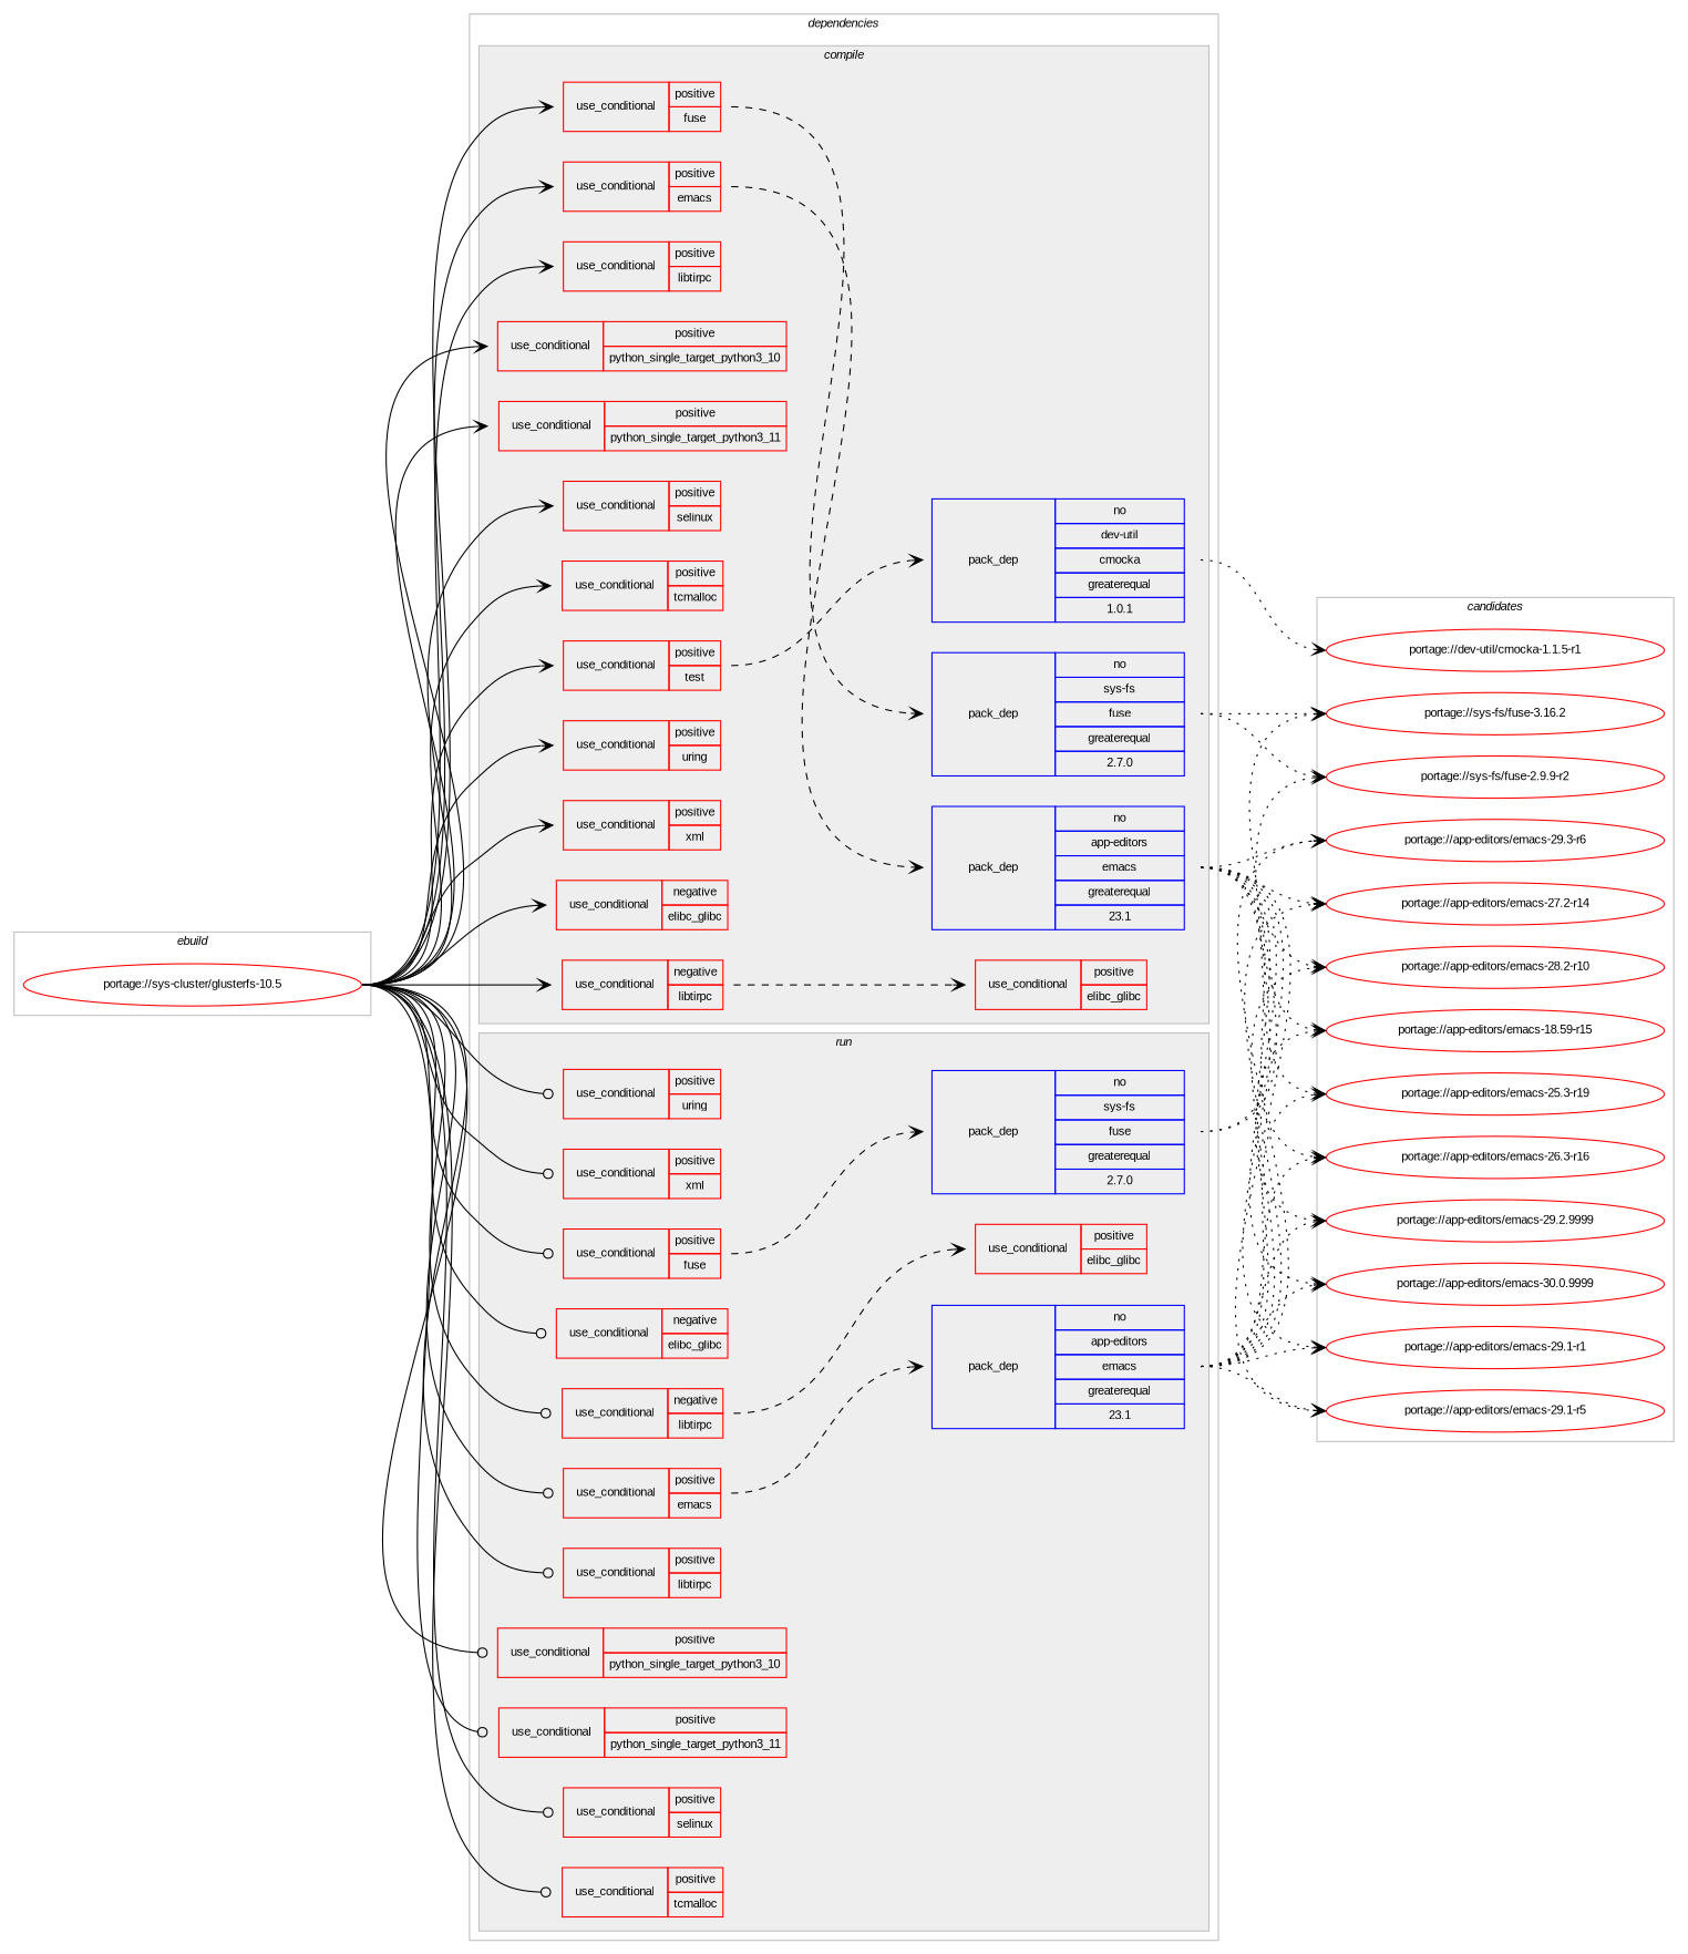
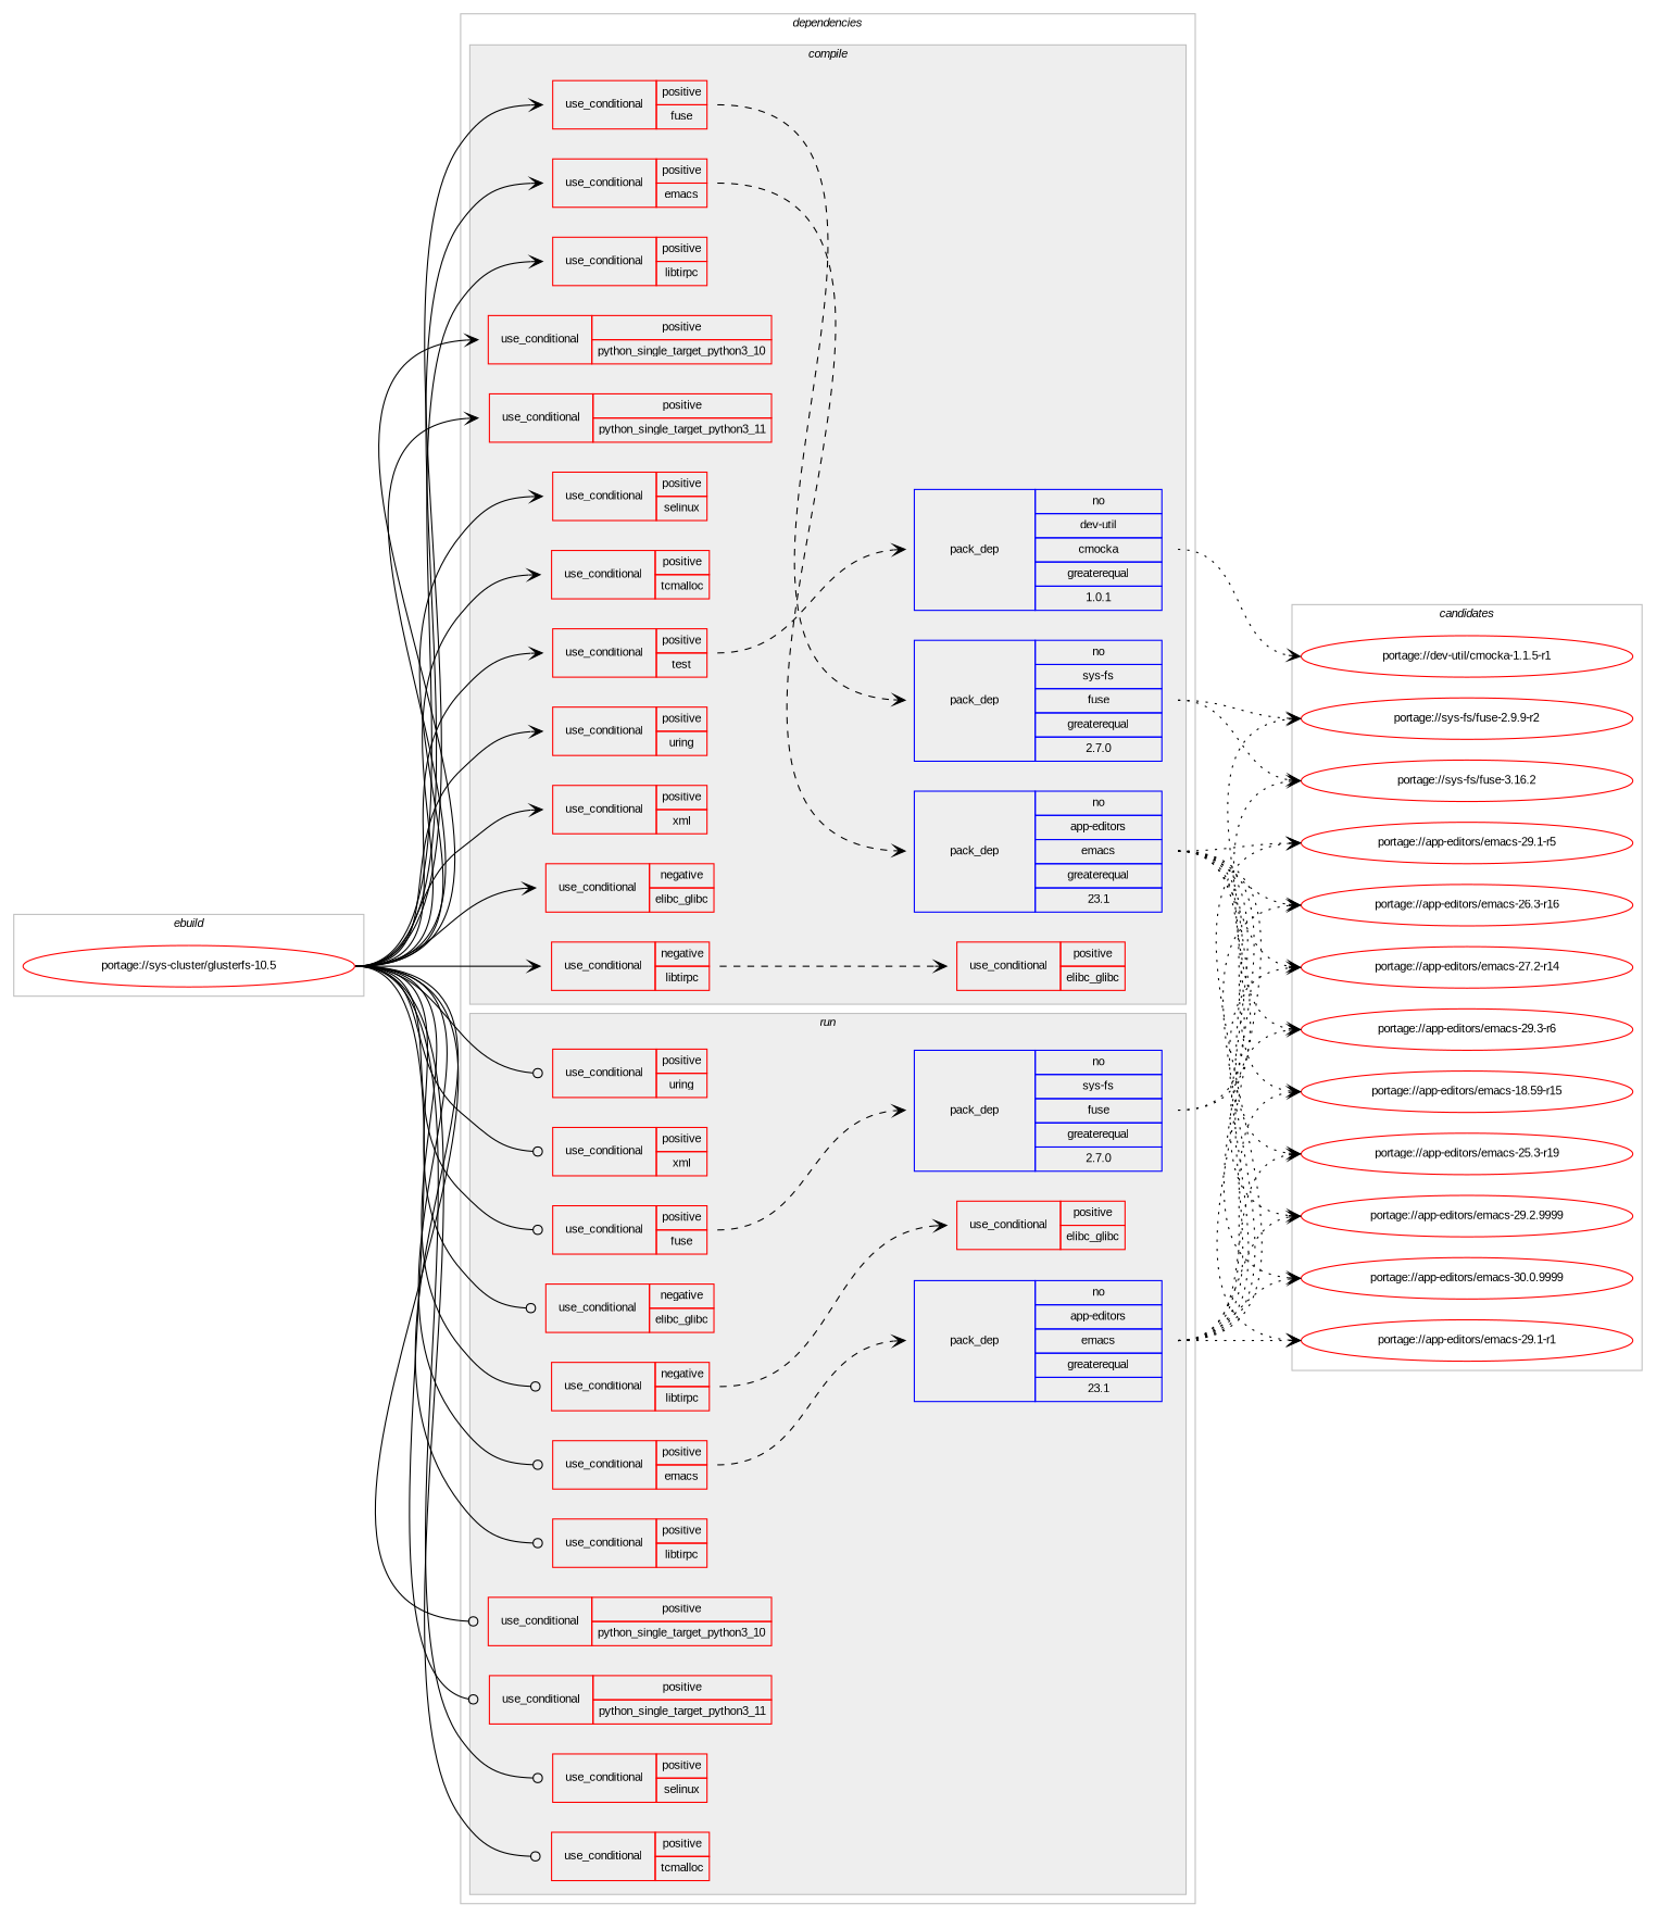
  digraph {
    compound=true
    concentrate=true
    fontname="Liberation Sans"
    fontsize=10
    newrank=true
    rankdir=LR
    ranksep=1.5
    node [color=red fontname="Liberation Sans" fontsize=10 shape=none]
    edge [arrowhead=vee fontname="Liberation Sans" headport=w style=dotted tailport=e weight=20]
    n1 [label="portage://sys-cluster/glusterfs-10.5" width=4 shape=""]
    n2 [label=<<TABLE BORDER="0" CELLBORDER="1" CELLSPACING="0" CELLPADDING="4"><TR><TD ROWSPAN="3" CELLPADDING="10">use_conditional</TD></TR><TR><TD>negative</TD></TR><TR><TD>elibc_glibc</TD></TR></TABLE>>]
    n3 [label=<<TABLE BORDER="0" CELLBORDER="1" CELLSPACING="0" CELLPADDING="4"><TR><TD ROWSPAN="3" CELLPADDING="10">use_conditional</TD></TR><TR><TD>positive</TD></TR><TR><TD>elibc_glibc</TD></TR></TABLE>>]
    n4 [label=<<TABLE BORDER="0" CELLBORDER="1" CELLSPACING="0" CELLPADDING="4"><TR><TD ROWSPAN="3" CELLPADDING="10">use_conditional</TD></TR><TR><TD>negative</TD></TR><TR><TD>libtirpc</TD></TR></TABLE>>]
    n5 [color=blue label=<<TABLE BORDER="0" CELLBORDER="1" CELLSPACING="0" CELLPADDING="4" WIDTH="220"><TR><TD ROWSPAN="6" CELLPADDING="30">pack_dep</TD></TR><TR><TD WIDTH="110">no</TD></TR><TR><TD>app-editors</TD></TR><TR><TD>emacs</TD></TR><TR><TD>greaterequal</TD></TR><TR><TD>23.1</TD></TR></TABLE>>]
    n6 [label=<<TABLE BORDER="0" CELLBORDER="1" CELLSPACING="0" CELLPADDING="4"><TR><TD ROWSPAN="3" CELLPADDING="10">use_conditional</TD></TR><TR><TD>positive</TD></TR><TR><TD>emacs</TD></TR></TABLE>>]
    n7 [color=blue label=<<TABLE BORDER="0" CELLBORDER="1" CELLSPACING="0" CELLPADDING="4" WIDTH="220"><TR><TD ROWSPAN="6" CELLPADDING="30">pack_dep</TD></TR><TR><TD WIDTH="110">no</TD></TR><TR><TD>sys-fs</TD></TR><TR><TD>fuse</TD></TR><TR><TD>greaterequal</TD></TR><TR><TD>2.7.0</TD></TR></TABLE>>]
    n8 [label=<<TABLE BORDER="0" CELLBORDER="1" CELLSPACING="0" CELLPADDING="4"><TR><TD ROWSPAN="3" CELLPADDING="10">use_conditional</TD></TR><TR><TD>positive</TD></TR><TR><TD>fuse</TD></TR></TABLE>>]
    n9 [label=<<TABLE BORDER="0" CELLBORDER="1" CELLSPACING="0" CELLPADDING="4"><TR><TD ROWSPAN="3" CELLPADDING="10">use_conditional</TD></TR><TR><TD>positive</TD></TR><TR><TD>libtirpc</TD></TR></TABLE>>]
    n10 [label=<<TABLE BORDER="0" CELLBORDER="1" CELLSPACING="0" CELLPADDING="4"><TR><TD ROWSPAN="3" CELLPADDING="10">use_conditional</TD></TR><TR><TD>positive</TD></TR><TR><TD>python_single_target_python3_10</TD></TR></TABLE>>]
    n11 [label=<<TABLE BORDER="0" CELLBORDER="1" CELLSPACING="0" CELLPADDING="4"><TR><TD ROWSPAN="3" CELLPADDING="10">use_conditional</TD></TR><TR><TD>positive</TD></TR><TR><TD>python_single_target_python3_11</TD></TR></TABLE>>]
    n12 [label=<<TABLE BORDER="0" CELLBORDER="1" CELLSPACING="0" CELLPADDING="4"><TR><TD ROWSPAN="3" CELLPADDING="10">use_conditional</TD></TR><TR><TD>positive</TD></TR><TR><TD>selinux</TD></TR></TABLE>>]
    n13 [label=<<TABLE BORDER="0" CELLBORDER="1" CELLSPACING="0" CELLPADDING="4"><TR><TD ROWSPAN="3" CELLPADDING="10">use_conditional</TD></TR><TR><TD>positive</TD></TR><TR><TD>tcmalloc</TD></TR></TABLE>>]
    n14 [color=blue label=<<TABLE BORDER="0" CELLBORDER="1" CELLSPACING="0" CELLPADDING="4" WIDTH="220"><TR><TD ROWSPAN="6" CELLPADDING="30">pack_dep</TD></TR><TR><TD WIDTH="110">no</TD></TR><TR><TD>dev-util</TD></TR><TR><TD>cmocka</TD></TR><TR><TD>greaterequal</TD></TR><TR><TD>1.0.1</TD></TR></TABLE>>]
    n15 [label=<<TABLE BORDER="0" CELLBORDER="1" CELLSPACING="0" CELLPADDING="4"><TR><TD ROWSPAN="3" CELLPADDING="10">use_conditional</TD></TR><TR><TD>positive</TD></TR><TR><TD>test</TD></TR></TABLE>>]
    n16 [label=<<TABLE BORDER="0" CELLBORDER="1" CELLSPACING="0" CELLPADDING="4"><TR><TD ROWSPAN="3" CELLPADDING="10">use_conditional</TD></TR><TR><TD>positive</TD></TR><TR><TD>uring</TD></TR></TABLE>>]
    n17 [label=<<TABLE BORDER="0" CELLBORDER="1" CELLSPACING="0" CELLPADDING="4"><TR><TD ROWSPAN="3" CELLPADDING="10">use_conditional</TD></TR><TR><TD>positive</TD></TR><TR><TD>xml</TD></TR></TABLE>>]
    n18 [color=blue label=<<TABLE BORDER="0" CELLBORDER="1" CELLSPACING="0" CELLPADDING="4" WIDTH="220"><TR><TD ROWSPAN="6" CELLPADDING="30">pack_dep</TD></TR><TR><TD WIDTH="110">no</TD></TR><TR><TD>sys-fs</TD></TR><TR><TD>fuse</TD></TR><TR><TD>greaterequal</TD></TR><TR><TD>2.7.0</TD></TR></TABLE>>]
    n19 [label=<<TABLE BORDER="0" CELLBORDER="1" CELLSPACING="0" CELLPADDING="4"><TR><TD ROWSPAN="3" CELLPADDING="10">use_conditional</TD></TR><TR><TD>positive</TD></TR><TR><TD>fuse</TD></TR></TABLE>>]
    n20 [label=<<TABLE BORDER="0" CELLBORDER="1" CELLSPACING="0" CELLPADDING="4"><TR><TD ROWSPAN="3" CELLPADDING="10">use_conditional</TD></TR><TR><TD>negative</TD></TR><TR><TD>elibc_glibc</TD></TR></TABLE>>]
    n21 [label=<<TABLE BORDER="0" CELLBORDER="1" CELLSPACING="0" CELLPADDING="4"><TR><TD ROWSPAN="3" CELLPADDING="10">use_conditional</TD></TR><TR><TD>positive</TD></TR><TR><TD>elibc_glibc</TD></TR></TABLE>>]
    n22 [label=<<TABLE BORDER="0" CELLBORDER="1" CELLSPACING="0" CELLPADDING="4"><TR><TD ROWSPAN="3" CELLPADDING="10">use_conditional</TD></TR><TR><TD>negative</TD></TR><TR><TD>libtirpc</TD></TR></TABLE>>]
    n23 [color=blue label=<<TABLE BORDER="0" CELLBORDER="1" CELLSPACING="0" CELLPADDING="4" WIDTH="220"><TR><TD ROWSPAN="6" CELLPADDING="30">pack_dep</TD></TR><TR><TD WIDTH="110">no</TD></TR><TR><TD>app-editors</TD></TR><TR><TD>emacs</TD></TR><TR><TD>greaterequal</TD></TR><TR><TD>23.1</TD></TR></TABLE>>]
    n24 [label=<<TABLE BORDER="0" CELLBORDER="1" CELLSPACING="0" CELLPADDING="4"><TR><TD ROWSPAN="3" CELLPADDING="10">use_conditional</TD></TR><TR><TD>positive</TD></TR><TR><TD>emacs</TD></TR></TABLE>>]
    n25 [label=<<TABLE BORDER="0" CELLBORDER="1" CELLSPACING="0" CELLPADDING="4"><TR><TD ROWSPAN="3" CELLPADDING="10">use_conditional</TD></TR><TR><TD>positive</TD></TR><TR><TD>libtirpc</TD></TR></TABLE>>]
    n26 [label=<<TABLE BORDER="0" CELLBORDER="1" CELLSPACING="0" CELLPADDING="4"><TR><TD ROWSPAN="3" CELLPADDING="10">use_conditional</TD></TR><TR><TD>positive</TD></TR><TR><TD>python_single_target_python3_10</TD></TR></TABLE>>]
    n27 [label=<<TABLE BORDER="0" CELLBORDER="1" CELLSPACING="0" CELLPADDING="4"><TR><TD ROWSPAN="3" CELLPADDING="10">use_conditional</TD></TR><TR><TD>positive</TD></TR><TR><TD>python_single_target_python3_11</TD></TR></TABLE>>]
    n28 [label=<<TABLE BORDER="0" CELLBORDER="1" CELLSPACING="0" CELLPADDING="4"><TR><TD ROWSPAN="3" CELLPADDING="10">use_conditional</TD></TR><TR><TD>positive</TD></TR><TR><TD>selinux</TD></TR></TABLE>>]
    n29 [label=<<TABLE BORDER="0" CELLBORDER="1" CELLSPACING="0" CELLPADDING="4"><TR><TD ROWSPAN="3" CELLPADDING="10">use_conditional</TD></TR><TR><TD>positive</TD></TR><TR><TD>tcmalloc</TD></TR></TABLE>>]
    n30 [label=<<TABLE BORDER="0" CELLBORDER="1" CELLSPACING="0" CELLPADDING="4"><TR><TD ROWSPAN="3" CELLPADDING="10">use_conditional</TD></TR><TR><TD>positive</TD></TR><TR><TD>uring</TD></TR></TABLE>>]
    n31 [label=<<TABLE BORDER="0" CELLBORDER="1" CELLSPACING="0" CELLPADDING="4"><TR><TD ROWSPAN="3" CELLPADDING="10">use_conditional</TD></TR><TR><TD>positive</TD></TR><TR><TD>xml</TD></TR></TABLE>>]
    n32 [label="portage://app-editors/emacs-18.59-r15" width=4 shape=""]
    n33 [label="portage://app-editors/emacs-25.3-r19" width=4 shape=""]
    n34 [label="portage://app-editors/emacs-26.3-r16" width=4 shape=""]
    n35 [label="portage://app-editors/emacs-27.2-r14" width=4 shape=""]
-   n36 [label="portage://app-editors/emacs-28.2-r10" width=4 shape=""]
    n37 [label="portage://app-editors/emacs-29.1-r1" width=4 shape=""]
    n38 [label="portage://app-editors/emacs-29.1-r5" width=4 shape=""]
    n39 [label="portage://app-editors/emacs-29.3-r6" width=4 shape=""]
    n40 [label="portage://app-editors/emacs-29.2.9999" width=4 shape=""]
    n41 [label="portage://app-editors/emacs-30.0.9999" width=4 shape=""]
    n42 [label="portage://sys-fs/fuse-2.9.9-r2" width=4 shape=""]
    n43 [label="portage://sys-fs/fuse-3.16.2" width=4 shape=""]
    n44 [label="portage://dev-util/cmocka-1.1.5-r1" width=4 shape=""]
    subgraph cluster_1 {
      color=gray
      label=<<i>ebuild</i>>
      rank=same
      n1
    }
    subgraph cluster_2 {
      color=gray
      label=<<i>dependencies</i>>
      subgraph cluster_3 {
        color=gray
        fillcolor="#eeeeee"
        label=<<i>compile</i>>
        style=filled
        subgraph sub_4 {
          color=gray
          fillcolor="#eeeeee"
          label=<<i>compile</i>>
          style=filled
          n2
        }
        subgraph sub_5 {
          color=gray
          fillcolor="#eeeeee"
          label=<<i>compile</i>>
          style=filled
          n4
          subgraph sub_6 {
            color=gray
            fillcolor="#eeeeee"
            label=<<i>compile</i>>
            style=filled
            n3
          }
        }
        subgraph sub_7 {
          color=gray
          fillcolor="#eeeeee"
          label=<<i>compile</i>>
          style=filled
          n6
          subgraph sub_8 {
            color=gray
            fillcolor="#eeeeee"
            label=<<i>compile</i>>
            style=filled
            n5
          }
        }
        subgraph sub_9 {
          color=gray
          fillcolor="#eeeeee"
          label=<<i>compile</i>>
          style=filled
          n8
          subgraph sub_10 {
            color=gray
            fillcolor="#eeeeee"
            label=<<i>compile</i>>
            style=filled
            n7
          }
        }
        subgraph sub_11 {
          color=gray
          fillcolor="#eeeeee"
          label=<<i>compile</i>>
          style=filled
          n9
        }
        subgraph sub_12 {
          color=gray
          fillcolor="#eeeeee"
          label=<<i>compile</i>>
          style=filled
          n10
        }
        subgraph sub_13 {
          color=gray
          fillcolor="#eeeeee"
          label=<<i>compile</i>>
          style=filled
          n11
        }
        subgraph sub_14 {
          color=gray
          fillcolor="#eeeeee"
          label=<<i>compile</i>>
          style=filled
          n12
        }
        subgraph sub_15 {
          color=gray
          fillcolor="#eeeeee"
          label=<<i>compile</i>>
          style=filled
          n13
        }
        subgraph sub_16 {
          color=gray
          fillcolor="#eeeeee"
          label=<<i>compile</i>>
          style=filled
          n15
          subgraph sub_17 {
            color=gray
            fillcolor="#eeeeee"
            label=<<i>compile</i>>
            style=filled
            n14
          }
        }
        subgraph sub_18 {
          color=gray
          fillcolor="#eeeeee"
          label=<<i>compile</i>>
          style=filled
          n16
        }
        subgraph sub_19 {
          color=gray
          fillcolor="#eeeeee"
          label=<<i>compile</i>>
          style=filled
          n17
        }
      }
      subgraph cluster_20 {
        color=gray
        fillcolor="#eeeeee"
        label=<<i>compile and run</i>>
        style=filled
      }
      subgraph cluster_21 {
        color=gray
        fillcolor="#eeeeee"
        label=<<i>run</i>>
        style=filled
        subgraph sub_22 {
          color=gray
          fillcolor="#eeeeee"
          label=<<i>run</i>>
          style=filled
          n19
          subgraph sub_23 {
            color=gray
            fillcolor="#eeeeee"
            label=<<i>run</i>>
            style=filled
            n18
          }
        }
        subgraph sub_24 {
          color=gray
          fillcolor="#eeeeee"
          label=<<i>run</i>>
          style=filled
          n20
        }
        subgraph sub_25 {
          color=gray
          fillcolor="#eeeeee"
          label=<<i>run</i>>
          style=filled
          n22
          subgraph sub_26 {
            color=gray
            fillcolor="#eeeeee"
            label=<<i>run</i>>
            style=filled
            n21
          }
        }
        subgraph sub_27 {
          color=gray
          fillcolor="#eeeeee"
          label=<<i>run</i>>
          style=filled
          n24
          subgraph sub_28 {
            color=gray
            fillcolor="#eeeeee"
            label=<<i>run</i>>
            style=filled
            n23
          }
        }
        subgraph sub_29 {
          color=gray
          fillcolor="#eeeeee"
          label=<<i>run</i>>
          style=filled
          n25
        }
        subgraph sub_30 {
          color=gray
          fillcolor="#eeeeee"
          label=<<i>run</i>>
          style=filled
          n26
        }
        subgraph sub_31 {
          color=gray
          fillcolor="#eeeeee"
          label=<<i>run</i>>
          style=filled
          n27
        }
        subgraph sub_32 {
          color=gray
          fillcolor="#eeeeee"
          label=<<i>run</i>>
          style=filled
          n28
        }
        subgraph sub_33 {
          color=gray
          fillcolor="#eeeeee"
          label=<<i>run</i>>
          style=filled
          n29
        }
        subgraph sub_34 {
          color=gray
          fillcolor="#eeeeee"
          label=<<i>run</i>>
          style=filled
          n30
        }
        subgraph sub_35 {
          color=gray
          fillcolor="#eeeeee"
          label=<<i>run</i>>
          style=filled
          n31
        }
      }
    }
    subgraph cluster_36 {
      color=gray
      label=<<i>candidates</i>>
      rank=same
      subgraph sub_37 {
        color=black
        label=<<i>candidates</i>>
        nodesep=1
        rank=same
        n32
        n33
        n34
        n35
-       n36
        n37
        n38
        n39
        n40
        n41
      }
      subgraph sub_38 {
        color=black
        label=<<i>candidates</i>>
        nodesep=1
        rank=same
        n42
        n43
      }
      subgraph sub_39 {
        color=black
        label=<<i>candidates</i>>
        nodesep=1
        rank=same
        n44
      }
      subgraph sub_40 {
        color=black
        label=<<i>candidates</i>>
        nodesep=1
        rank=same
        n32
        n33
        n34
        n35
-       n36
        n37
        n38
        n39
        n40
        n41
      }
      subgraph sub_41 {
        color=black
        label=<<i>candidates</i>>
        nodesep=1
        rank=same
        n42
        n43
      }
    }
    n1 -> n2 [style=solid]
    n1 -> n4 [style=solid]
    n1 -> n6 [style=solid]
    n1 -> n8 [style=solid]
    n1 -> n9 [style=solid]
    n1 -> n10 [style=solid]
    n1 -> n11 [style=solid]
    n1 -> n12 [style=solid]
    n1 -> n13 [style=solid]
    n1 -> n15 [style=solid]
    n1 -> n16 [style=solid]
    n1 -> n17 [style=solid]
    n1 -> n19 [arrowhead=odot style=solid]
    n1 -> n20 [arrowhead=odot style=solid]
    n1 -> n22 [arrowhead=odot style=solid]
    n1 -> n24 [arrowhead=odot style=solid]
    n1 -> n25 [arrowhead=odot style=solid]
    n1 -> n26 [arrowhead=odot style=solid]
    n1 -> n27 [arrowhead=odot style=solid]
    n1 -> n28 [arrowhead=odot style=solid]
    n1 -> n29 [arrowhead=odot style=solid]
    n1 -> n30 [arrowhead=odot style=solid]
    n1 -> n31 [arrowhead=odot style=solid]
    n4 -> n3 [style=dashed]
    n5 -> n32 [weight=100]
    n5 -> n33 [weight=100]
    n5 -> n34 [weight=100]
    n5 -> n35 [weight=100]
-   n5 -> n36 [weight=100]
    n5 -> n37 [weight=100]
    n5 -> n38 [weight=100]
    n5 -> n39 [weight=100]
    n5 -> n40 [weight=100]
    n5 -> n41 [weight=100]
    n6 -> n5 [style=dashed]
    n7 -> n42 [weight=100]
    n7 -> n43 [weight=100]
    n8 -> n7 [style=dashed]
    n14 -> n44 [weight=100]
    n15 -> n14 [style=dashed]
    n18 -> n42 [weight=100]
    n18 -> n43 [weight=100]
    n19 -> n18 [style=dashed]
    n22 -> n21 [style=dashed]
    n23 -> n32 [weight=100]
    n23 -> n33 [weight=100]
    n23 -> n34 [weight=100]
    n23 -> n35 [weight=100]
-   n23 -> n36 [weight=100]
    n23 -> n37 [weight=100]
    n23 -> n38 [weight=100]
    n23 -> n39 [weight=100]
    n23 -> n40 [weight=100]
    n23 -> n41 [weight=100]
    n24 -> n23 [style=dashed]
  }
